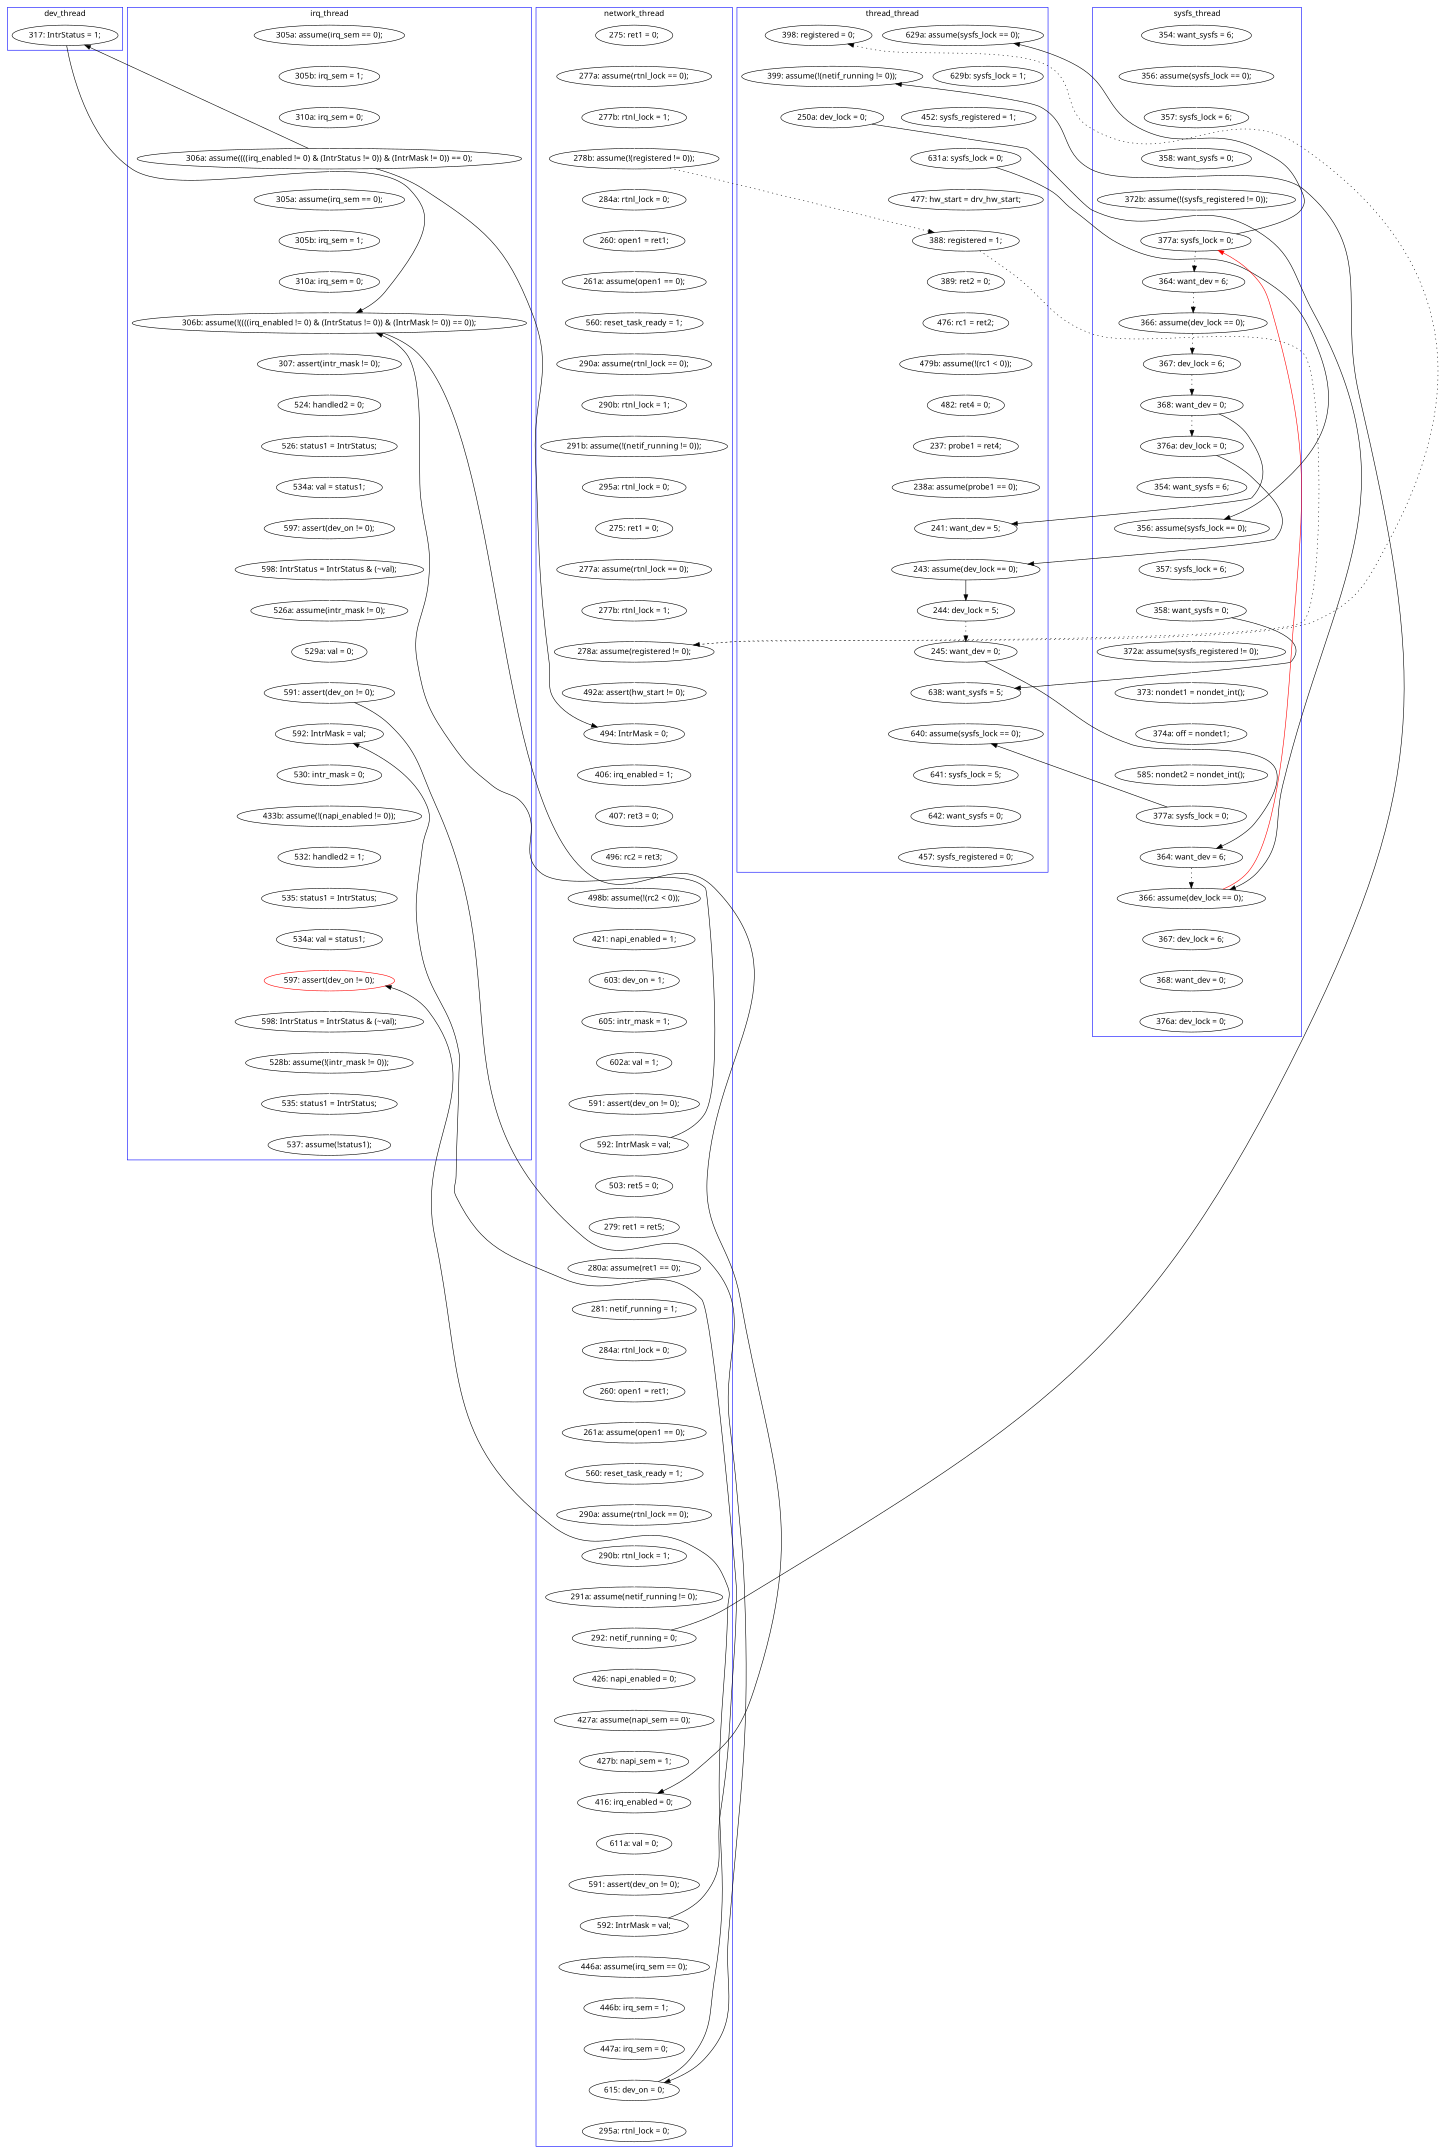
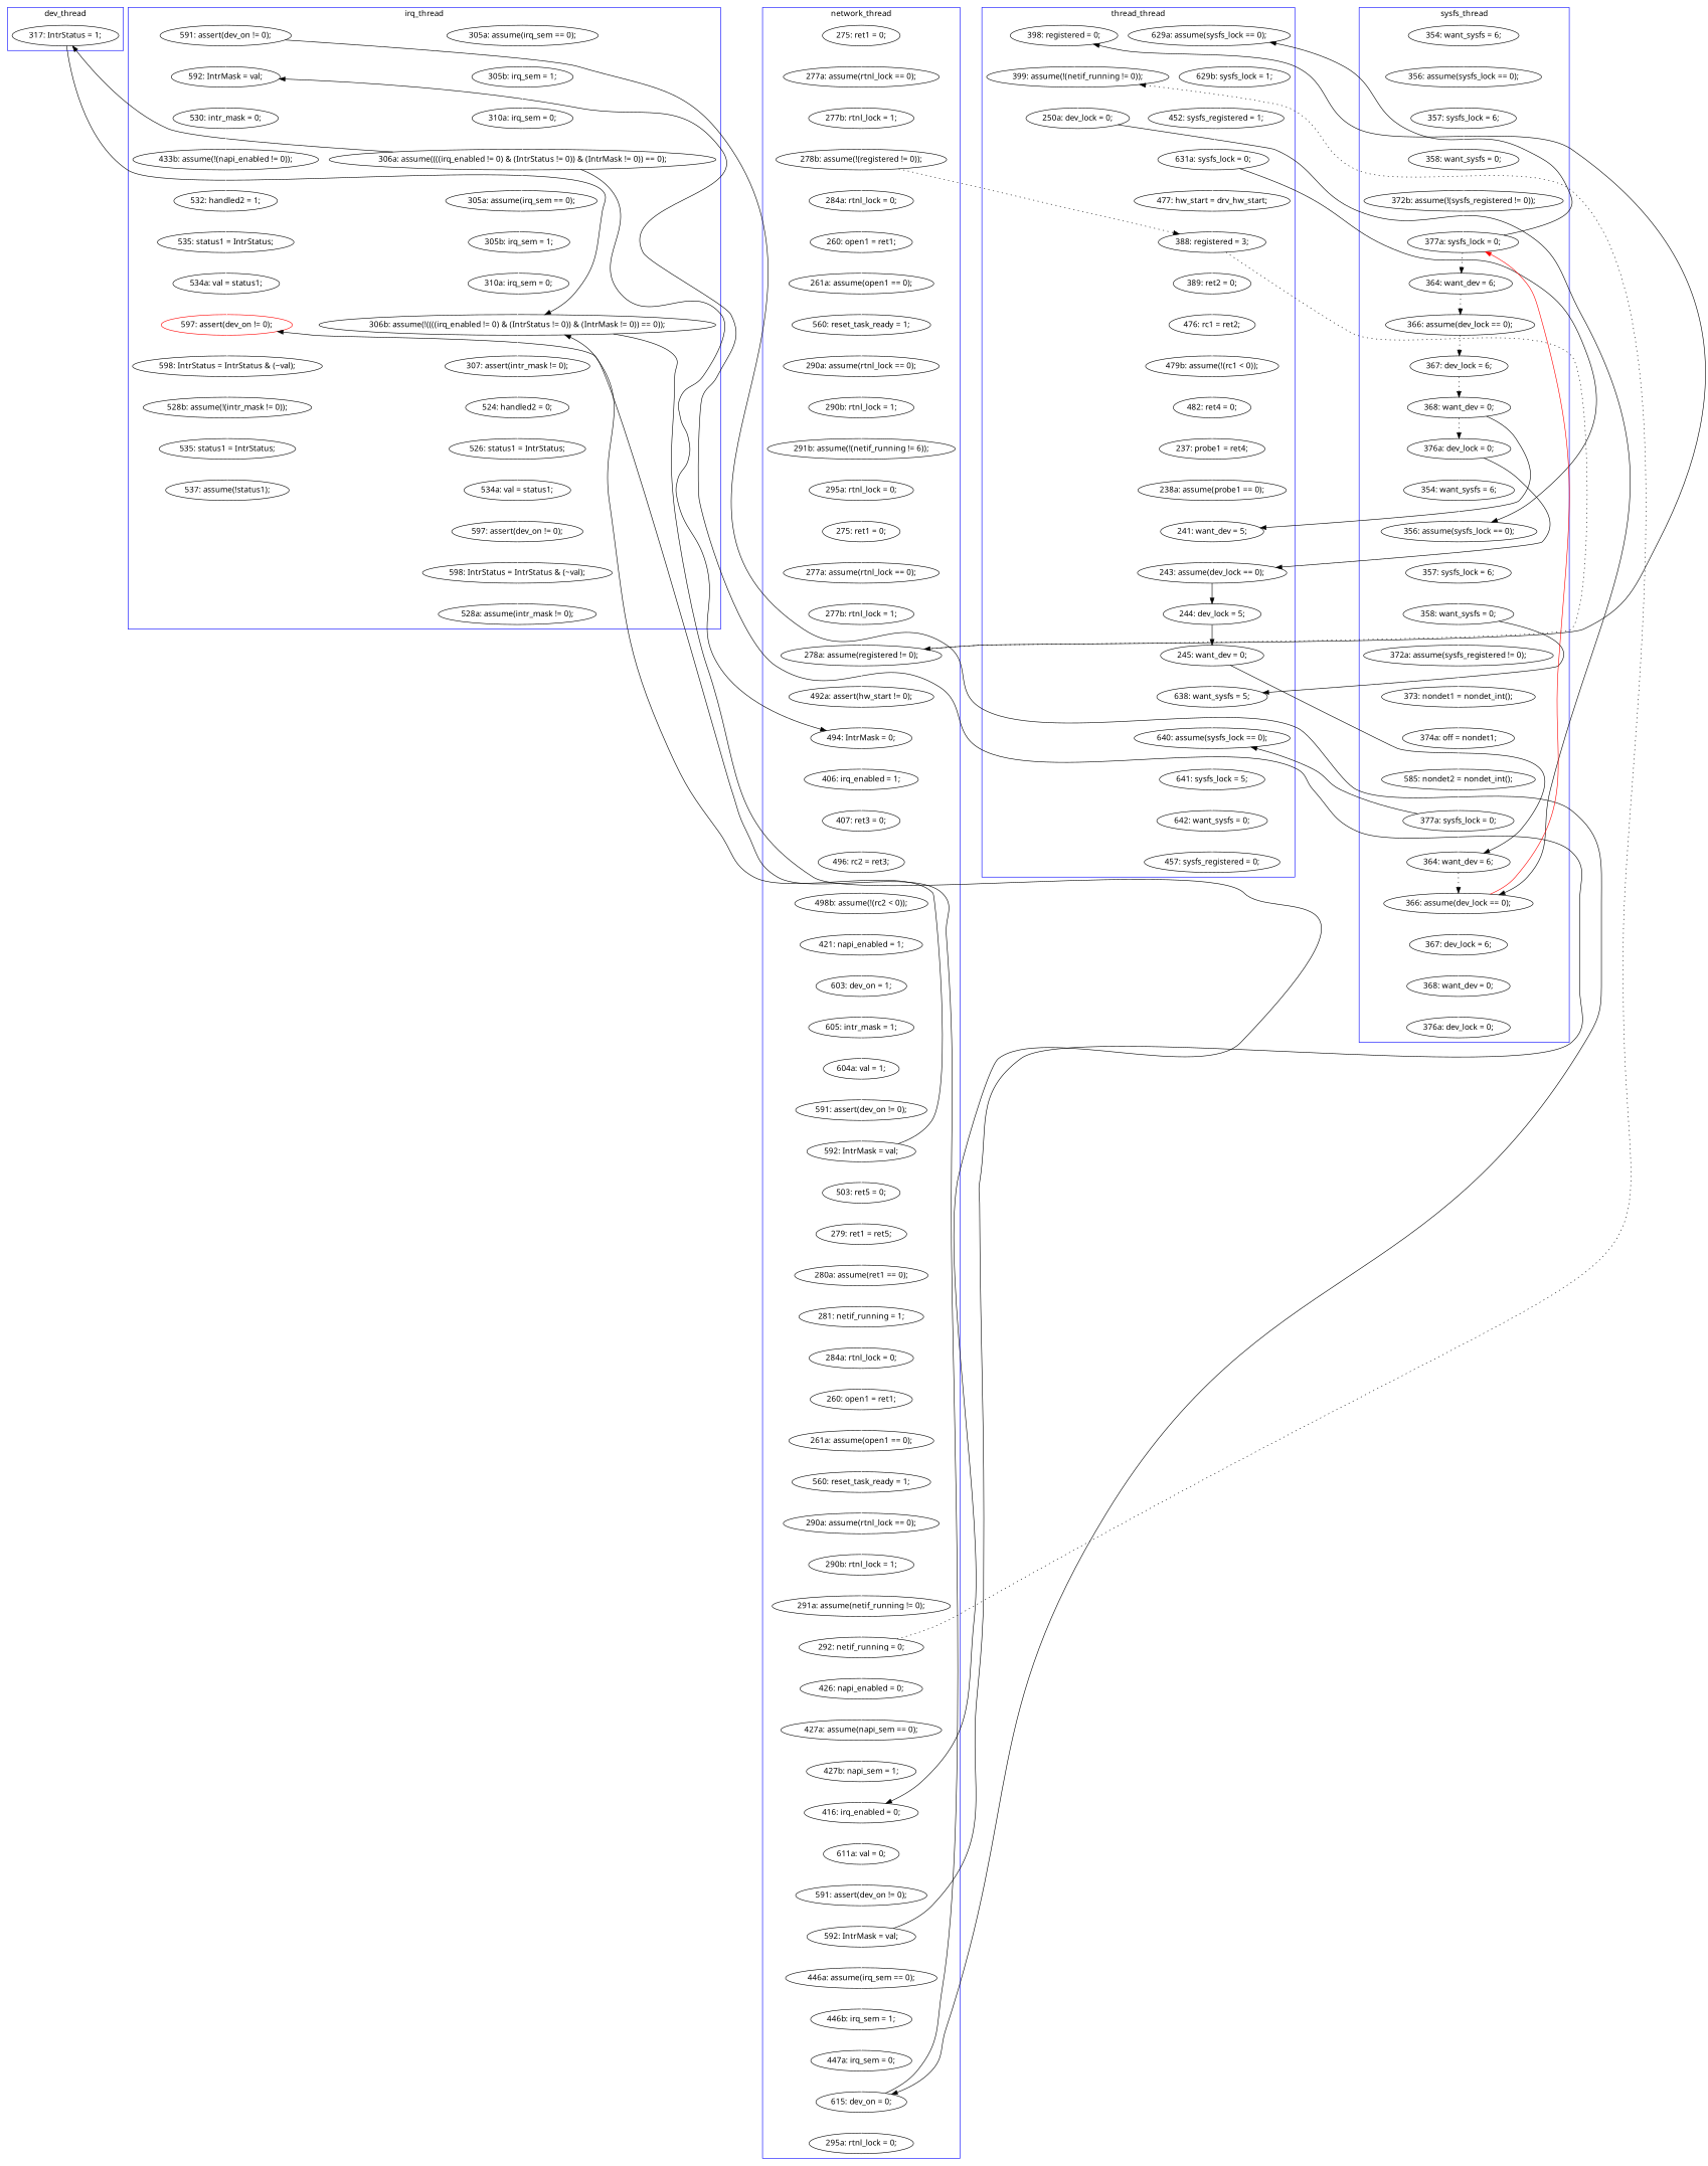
  digraph {
    fontname="Noto Sans"
    node [fontname="Noto Sans"]
    edge [color=white fontname="Noto Sans" style=solid]
    n1 [label="317: IntrStatus = 1;"]
    n2 [label="642: want_sysfs = 0;"]
    n3 [label="457: sysfs_registered = 0;"]
    n4 [label="245: want_dev = 0;"]
    n5 [label="629a: assume(sysfs_lock == 0);"]
    n6 [label="640: assume(sysfs_lock == 0);"]
    n7 [label="641: sysfs_lock = 5;"]
    n8 [label="241: want_dev = 5;"]
    n9 [label="243: assume(dev_lock == 0);"]
    n10 [label="631a: sysfs_lock = 0;"]
    n11 [label="238a: assume(probe1 == 0);"]
    n12 [label="477: hw_start = drv_hw_start;"]
-   n13 [label="388: registered = 1;"]
+   n13 [label="388: registered = 3;"]
    n14 [label="250a: dev_lock = 0;"]
    n15 [label="452: sysfs_registered = 1;"]
    n16 [label="398: registered = 0;"]
    n17 [label="482: ret4 = 0;"]
    n18 [label="237: probe1 = ret4;"]
    n19 [label="629b: sysfs_lock = 1;"]
    n20 [label="399: assume(!(netif_running != 0));"]
    n21 [label="244: dev_lock = 5;"]
    n22 [label="389: ret2 = 0;"]
    n23 [label="476: rc1 = ret2;"]
    n24 [label="479b: assume(!(rc1 < 0));"]
    n25 [label="638: want_sysfs = 5;"]
    n26 [label="560: reset_task_ready = 1;"]
    n27 [label="290a: assume(rtnl_lock == 0);"]
    n28 [label="407: ret3 = 0;"]
    n29 [label="496: rc2 = ret3;"]
    n30 [label="406: irq_enabled = 1;"]
    n31 [label="290b: rtnl_lock = 1;"]
-   n32 [label="291b: assume(!(netif_running != 0));"]
+   n32 [label="291b: assume(!(netif_running != 6));"]
    n33 [label="592: IntrMask = val;"]
    n34 [label="275: ret1 = 0;"]
    n35 [label="277a: assume(rtnl_lock == 0);"]
    n36 [label="494: IntrMask = 0;"]
    n37 [label="421: napi_enabled = 1;"]
    n38 [label="603: dev_on = 1;"]
    n39 [label="290a: assume(rtnl_lock == 0);"]
    n40 [label="290b: rtnl_lock = 1;"]
    n41 [label="591: assert(dev_on != 0);"]
    n42 [label="592: IntrMask = val;"]
    n43 [label="427a: assume(napi_sem == 0);"]
    n44 [label="427b: napi_sem = 1;"]
    n45 [label="279: ret1 = ret5;"]
    n46 [label="280a: assume(ret1 == 0);"]
    n47 [label="498b: assume(!(rc2 < 0));"]
    n48 [label="492a: assert(hw_start != 0);"]
    n49 [label="261a: assume(open1 == 0);"]
    n50 [label="560: reset_task_ready = 1;"]
    n51 [label="291a: assume(netif_running != 0);"]
    n52 [label="292: netif_running = 0;"]
    n53 [label="281: netif_running = 1;"]
    n54 [label="284a: rtnl_lock = 0;"]
    n55 [label="278a: assume(registered != 0);"]
    n56 [label="605: intr_mask = 1;"]
-   n57 [label="602a: val = 1;"]
+   n57 [label="604a: val = 1;"]
    n58 [label="426: napi_enabled = 0;"]
    n59 [label="278b: assume(!(registered != 0));"]
    n60 [label="284a: rtnl_lock = 0;"]
    n61 [label="416: irq_enabled = 0;"]
    n62 [label="277a: assume(rtnl_lock == 0);"]
    n63 [label="277b: rtnl_lock = 1;"]
    n64 [label="591: assert(dev_on != 0);"]
    n65 [label="261a: assume(open1 == 0);"]
    n66 [label="275: ret1 = 0;"]
    n67 [label="611a: val = 0;"]
    n68 [label="277b: rtnl_lock = 1;"]
    n69 [label="615: dev_on = 0;"]
    n70 [label="446b: irq_sem = 1;"]
    n71 [label="447a: irq_sem = 0;"]
    n72 [label="295a: rtnl_lock = 0;"]
    n73 [label="295a: rtnl_lock = 0;"]
    n74 [label="446a: assume(irq_sem == 0);"]
    n75 [label="260: open1 = ret1;"]
    n76 [label="503: ret5 = 0;"]
    n77 [label="260: open1 = ret1;"]
    n78 [label="306a: assume((((irq_enabled != 0) & (IntrStatus != 0)) & (IntrMask != 0)) == 0);"]
    n79 [label="306b: assume(!((((irq_enabled != 0) & (IntrStatus != 0)) & (IntrMask != 0)) == 0));"]
    n80 [label="307: assert(intr_mask != 0);"]
    n81 [label="524: handled2 = 0;"]
    n82 [label="530: intr_mask = 0;"]
    n83 [label="433b: assume(!(napi_enabled != 0));"]
    n84 [label="305a: assume(irq_sem == 0);"]
    n85 [label="305b: irq_sem = 1;"]
    n86 [label="526: status1 = IntrStatus;"]
    n87 [label="534a: val = status1;"]
    n88 [label="305b: irq_sem = 1;"]
    n89 [label="310a: irq_sem = 0;"]
-   n90 [label="529a: val = 0;"]
    n91 [label="591: assert(dev_on != 0);"]
-   n92 [label="526a: assume(intr_mask != 0);"]
+   n92 [label="528a: assume(intr_mask != 0);"]
    n93 [label="597: assert(dev_on != 0);"]
    n94 [label="532: handled2 = 1;"]
    n95 [label="592: IntrMask = val;"]
    n96 [label="535: status1 = IntrStatus;"]
    n97 [label="534a: val = status1;"]
    n98 [label="598: IntrStatus = IntrStatus & (~val);"]
    n99 [color=red label="597: assert(dev_on != 0);"]
    n100 [label="598: IntrStatus = IntrStatus & (~val);"]
    n101 [label="305a: assume(irq_sem == 0);"]
    n102 [label="528b: assume(!(intr_mask != 0));"]
    n103 [label="535: status1 = IntrStatus;"]
    n104 [label="537: assume(!status1);"]
    n105 [label="310a: irq_sem = 0;"]
    n106 [label="367: dev_lock = 6;"]
    n107 [label="368: want_dev = 0;"]
    n108 [label="357: sysfs_lock = 6;"]
    n109 [label="358: want_sysfs = 0;"]
    n110 [label="364: want_dev = 6;"]
    n111 [label="377a: sysfs_lock = 0;"]
    n112 [label="356: assume(sysfs_lock == 0);"]
    n113 [label="366: assume(dev_lock == 0);"]
    n114 [label="372a: assume(sysfs_registered != 0);"]
    n115 [label="373: nondet1 = nondet_int();"]
    n116 [label="367: dev_lock = 6;"]
    n117 [label="368: want_dev = 0;"]
    n118 [label="364: want_dev = 6;"]
    n119 [label="366: assume(dev_lock == 0);"]
    n120 [label="372b: assume(!(sysfs_registered != 0));"]
    n121 [label="357: sysfs_lock = 6;"]
    n122 [label="358: want_sysfs = 0;"]
    n123 [label="354: want_sysfs = 6;"]
    n124 [label="356: assume(sysfs_lock == 0);"]
    n125 [label="354: want_sysfs = 6;"]
    n126 [label="376a: dev_lock = 0;"]
    n127 [label="585: nondet2 = nondet_int();"]
    n128 [label="377a: sysfs_lock = 0;"]
    n129 [label="376a: dev_lock = 0;"]
    n130 [label="374a: off = nondet1;"]
    subgraph cluster_1 {
      color=blue
      label=dev_thread
      n1
    }
    subgraph cluster_2 {
      color=blue
      label=thread_thread
      n2
      n3
      n4
      n5
      n6
      n7
      n8
      n9
      n10
      n11
      n12
      n13
      n14
      n15
      n16
      n17
      n18
      n19
      n20
      n21
      n22
      n23
      n24
      n25
    }
    subgraph cluster_3 {
      color=blue
      label=network_thread
      n26
      n27
      n28
      n29
      n30
      n31
      n32
      n33
      n34
      n35
      n36
      n37
      n38
      n39
      n40
      n41
      n42
      n43
      n44
      n45
      n46
      n47
      n48
      n49
      n50
      n51
      n52
      n53
      n54
      n55
      n56
      n57
      n58
      n59
      n60
      n61
      n62
      n63
      n64
      n65
      n66
      n67
      n68
      n69
      n70
      n71
      n72
      n73
      n74
      n75
      n76
      n77
    }
    subgraph cluster_4 {
      color=blue
      label=irq_thread
      n78
      n79
      n80
      n81
      n82
      n83
      n84
      n85
      n86
      n87
      n88
      n89
-     n90
      n91
      n92
      n93
      n94
      n95
      n96
      n97
      n98
      n99
      n100
      n101
      n102
      n103
      n104
      n105
    }
    subgraph cluster_5 {
      color=blue
      label=sysfs_thread
      n106
      n107
      n108
      n109
      n110
      n111
      n112
      n113
      n114
      n115
      n116
      n117
      n118
      n119
      n120
      n121
      n122
      n123
      n124
      n125
      n126
      n127
      n128
      n129
      n130
    }
    n1 -> n79 [color=black constraint=false]
    n2 -> n3
    n4 -> n25
    n4 -> n110 [color=black constraint=false]
    n5 -> n19
    n6 -> n7
    n7 -> n2
    n8 -> n9
    n9 -> n21 [color=black]
    n10 -> n12
    n10 -> n112 [color=black constraint=false]
    n11 -> n8
    n12 -> n13
    n13 -> n22
    n13 -> n55 [color=black constraint=false style=dotted]
    n14 -> n113 [color=black constraint=false]
    n15 -> n10
    n16 -> n20
    n17 -> n18
    n18 -> n11
    n19 -> n15
    n20 -> n14
-   n21 -> n4 [color=black style=dotted]
+   n21 -> n4 [color=black]
    n22 -> n23
    n23 -> n24
    n24 -> n17
    n25 -> n6
    n26 -> n27
    n27 -> n31
    n28 -> n29
    n29 -> n47
    n30 -> n28
    n31 -> n32
    n32 -> n73
    n33 -> n76
    n33 -> n79 [color=black constraint=false]
    n34 -> n35
    n35 -> n68
    n36 -> n30
    n37 -> n38
    n38 -> n56
    n39 -> n40
    n40 -> n51
    n41 -> n42
    n42 -> n74
    n42 -> n95 [color=black constraint=false]
    n43 -> n44
    n44 -> n61
    n45 -> n46
    n46 -> n53
    n47 -> n37
    n48 -> n36
    n49 -> n50
    n50 -> n39
    n51 -> n52
-   n52 -> n20 [color=black constraint=false]
+   n52 -> n20 [color=black constraint=false style=dotted]
    n52 -> n58
    n53 -> n54
    n54 -> n77
-   n55 -> n16 [color=black constraint=false style=dotted]
+   n55 -> n16 [color=black constraint=false]
    n55 -> n48
    n56 -> n57
    n57 -> n64
    n58 -> n43
    n59 -> n13 [color=black constraint=false style=dotted]
    n59 -> n60
    n60 -> n75
    n61 -> n67
    n62 -> n63
    n63 -> n55
    n64 -> n33
    n65 -> n26
    n66 -> n62
    n67 -> n41
    n68 -> n59
    n69 -> n72
    n69 -> n99 [color=black constraint=false]
    n70 -> n71
    n71 -> n69
    n73 -> n66
    n74 -> n70
    n75 -> n65
    n76 -> n45
    n77 -> n49
    n78 -> n1 [color=black constraint=false]
    n78 -> n36 [color=black constraint=false]
    n78 -> n101
    n79 -> n61 [color=black constraint=false]
    n79 -> n80
    n80 -> n81
    n81 -> n86
    n82 -> n83
    n83 -> n94
    n84 -> n85
    n85 -> n105
    n86 -> n87
    n87 -> n93
    n88 -> n89
    n89 -> n79
-   n90 -> n91
    n91 -> n69 [color=black constraint=false]
    n91 -> n95
-   n92 -> n90
    n93 -> n98
    n94 -> n96
    n95 -> n82
    n96 -> n97
    n97 -> n99
    n98 -> n92
    n99 -> n100
    n100 -> n102
    n101 -> n88
    n102 -> n103
    n103 -> n104
    n105 -> n78
    n106 -> n107 [color=black style=dotted]
    n107 -> n8 [color=black constraint=false]
    n107 -> n129 [color=black style=dotted]
    n108 -> n109
    n109 -> n25 [color=black constraint=false]
    n109 -> n114
    n110 -> n113 [color=black style=dotted]
    n111 -> n5 [color=black constraint=false]
    n111 -> n118 [color=black style=dotted]
    n112 -> n108
    n113 -> n111 [color=red constraint=false]
    n113 -> n116
    n114 -> n115
    n115 -> n130
    n116 -> n117
    n117 -> n126
    n118 -> n119 [color=black style=dotted]
    n119 -> n106 [color=black style=dotted]
    n120 -> n111
    n121 -> n122
    n122 -> n120
    n123 -> n124
    n124 -> n121
    n125 -> n112
    n127 -> n128
    n128 -> n6 [color=black constraint=false]
    n128 -> n110
    n129 -> n9 [color=black constraint=false]
    n129 -> n125
    n130 -> n127
  }
